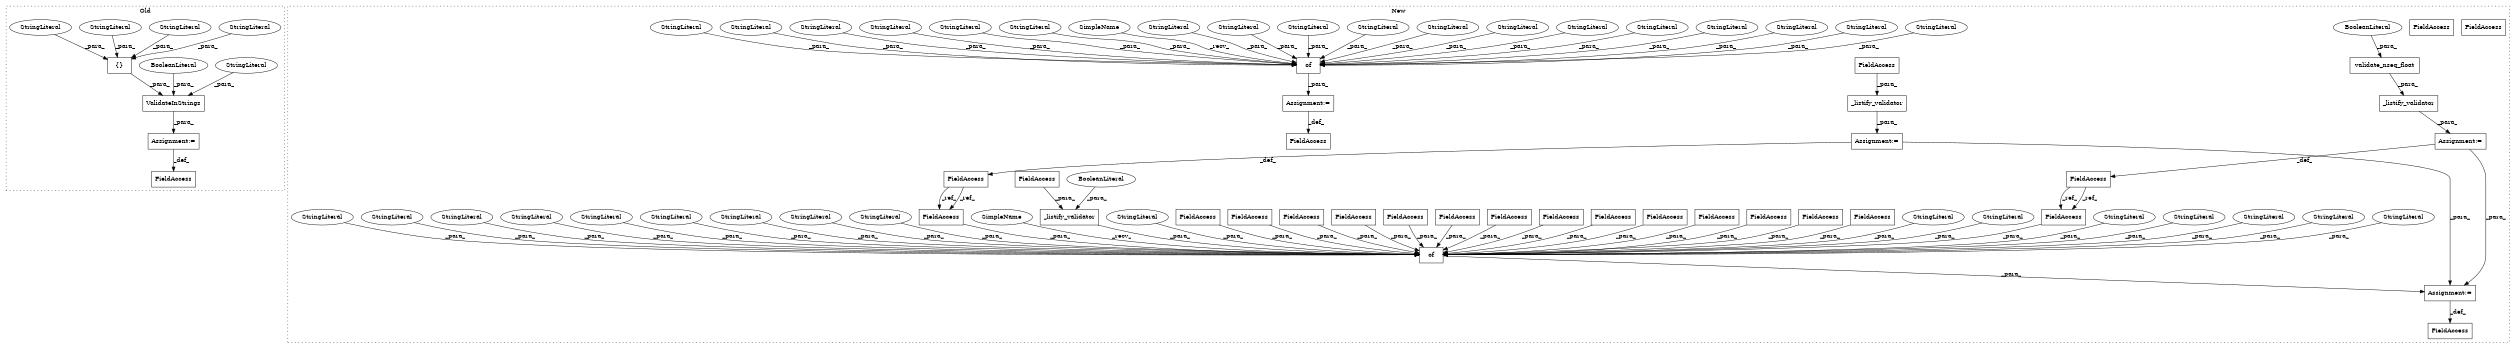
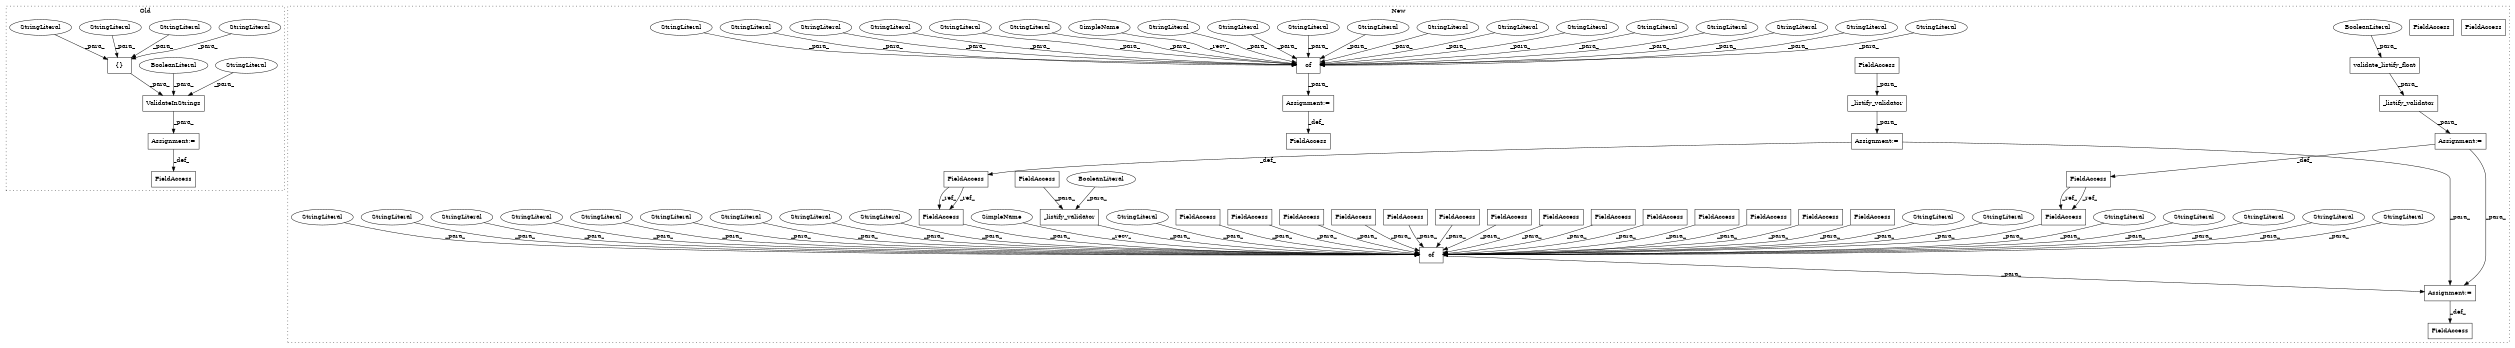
  digraph {
    node [a=45 l=11 s=23284 shape=ellipse]
    n1 [a=32 l="18,1" label=ValidateInStrings s="27619,27756" shape=box]
    n2 [a=4 l="1,1" label="{}" s="27729,27750" shape=box]
    n3 [a=22 l=25 label=FieldAccess s=27593 shape=box]
    n4 [label=StringLiteral s=27637]
    n5 [l=6 label=StringLiteral s=27730]
    n6 [l=2 label=StringLiteral s=27748]
    n7 [l=6 label=StringLiteral s=27737]
    n8 [a=7 l=1 label="Assignment:=" s=27618 shape=box]
    n9 [a=9 l=4 label=BooleanLiteral s=27752]
    n10 [l=3 label=StringLiteral s=27744]
-   n11 [a=32 l="20,1" label=validate_nseq_float s="22667,22691" shape=box]
+   n11 [a=32 l="20,1" label=validate_listify_float s="22667,22691" shape=box]
    n12 [a=22 l=16 label=FieldAccess s=22699 shape=box]
    n13 [a=22 l=17 label=FieldAccess s=22630 shape=box]
    n14 [a=22 l=17 label=FieldAccess shape=box]
    n15 [a=32 l="3,1" label=of s="22720,23301" shape=box]
    n16 [a=22 l=18 label=FieldAccess s=22571 shape=box]
    n17 [a=22 l=18 label=FieldAccess s=23256 shape=box]
    n18 [a=22 l=21 label=FieldAccess s=22957 shape=box]
    n19 [a=22 l=18 label=FieldAccess s=23032 shape=box]
    n20 [a=22 l=19 label=FieldAccess s=23228 shape=box]
    n21 [a=22 l=18 label=FieldAccess s=23200 shape=box]
    n22 [a=22 l=22 label=FieldAccess s=23169 shape=box]
    n23 [a=22 l=22 label=FieldAccess s=22923 shape=box]
    n24 [a=22 l=18 label=FieldAccess s=23064 shape=box]
    n25 [a=22 l=18 label=FieldAccess s=22861 shape=box]
    n26 [a=22 l=19 label=FieldAccess s=22829 shape=box]
    n27 [a=22 l=18 label=FieldAccess s=22892 shape=box]
    n28 [a=22 l=22 label=FieldAccess s=22991 shape=box]
    n29 [a=22 l=18 label=FieldAccess s=23138 shape=box]
    n30 [a=22 l=18 label=FieldAccess s=22798 shape=box]
    n31 [a=32 l="3,1" label=of s="23326,23498" shape=box]
    n32 [a=22 l=13 label=FieldAccess s=23308 shape=box]
    n33 [a=9 l=4 label=BooleanLiteral s=22687]
    n34 [a=32 l="19,1" label=_listify_validator s="22648,22692" shape=box]
    n35 [l=4 label=StringLiteral s=23341]
    n36 [a=32 l="19,1" label=_listify_validator s="22731,22784" shape=box]
    n37 [a=22 l=29 label=FieldAccess s=22750 shape=box]
    n38 [a=9 l=4 label=BooleanLiteral s=22780]
    n39 [a=32 l="19,1" label=_listify_validator s="22590,22623" shape=box]
    n40 [a=22 l=14 label=FieldAccess s=22609 shape=box]
    n41 [label=StringLiteral s=23397]
    n42 [l=7 label=StringLiteral s=23333]
    n43 [l=17 label=StringLiteral s=23415]
    n44 [label=StringLiteral s=23363]
    n45 [l=4 label=StringLiteral s=23375]
    n46 [l=17 label=StringLiteral s=23083]
    n47 [l=4 label=StringLiteral s=23392]
    n48 [l=8 label=StringLiteral s=23275]
    n49 [l=12 label=StringLiteral s=23051]
    n50 [l=7 label=StringLiteral s=22723]
    n51 [l=7 label=StringLiteral s=23248]
    n52 [l=5 label=StringLiteral s=23433]
    n53 [a=7 l=1 label="Assignment:=" s=22589 shape=box]
    n54 [l=5 label=StringLiteral s=23457]
    n55 [l=4 label=StringLiteral s=23481]
    n56 [l=10 label=StringLiteral s=22946]
    n57 [l=4 label=StringLiteral s=23358]
    n58 [l=8 label=StringLiteral s=23219]
    n59 [label=StringLiteral s=22817]
    n60 [label=StringLiteral s=22849]
    n61 [label=StringLiteral s=23380]
    n62 [label=StringLiteral s=22911]
    n63 [label=StringLiteral s=23157]
    n64 [a=7 l=1 label="Assignment:=" s=22647 shape=box]
    n65 [label=StringLiteral s=22880]
    n66 [l=17 label=StringLiteral s=23439]
    n67 [label=StringLiteral s=22979]
    n68 [l=17 label=StringLiteral s=23120]
    n69 [l=3 label=StringLiteral s=23329]
    n70 [label=StringLiteral s=23346]
    n71 [l=7 label=StringLiteral s=23192]
    n72 [l=5 label=StringLiteral s=23409]
    n73 [l=17 label=StringLiteral s=23463]
    n74 [l=17 label=StringLiteral s=23014]
    n75 [l=12 label=StringLiteral s=23486]
    n76 [a=7 l=1 label="Assignment:=" s=22715 shape=box]
    n77 [a=7 l=1 label="Assignment:=" s=23321 shape=box]
    n78 [a=22 l=18 label=FieldAccess s=23101 shape=box]
    n79 [label=StringLiteral s=22786]
    n80 [a=22 l=18 label=FieldAccess s=23256 shape=box]
    n81 [a=22 l=17 label=FieldAccess shape=box]
    n82 [a=42 l=3 label=SimpleName s=23322]
    n83 [a=42 l=3 label=SimpleName s=22716]
    subgraph cluster_1 {
      label=Old
      style=dotted
      n1
      n2
      n3
      n4
      n5
      n6
      n7
      n8
      n9
      n10
    }
    subgraph cluster_2 {
      label=New
      style=dotted
      n11
      n12
      n13
      n14
      n15
      n16
      n17
      n18
      n19
      n20
      n21
      n22
      n23
      n24
      n25
      n26
      n27
      n28
      n29
      n30
      n31
      n32
      n33
      n34
      n35
      n36
      n37
      n38
      n39
      n40
      n41
      n42
      n43
      n44
      n45
      n46
      n47
      n48
      n49
      n50
      n51
      n52
      n53
      n54
      n55
      n56
      n57
      n58
      n59
      n60
      n61
      n62
      n63
      n64
      n65
      n66
      n67
      n68
      n69
      n70
      n71
      n72
      n73
      n74
      n75
      n76
      n77
      n78
      n79
      n80
      n81
      n82
      n83
    }
    n1 -> n8 [label=_para_]
    n2 -> n1 [label=_para_]
    n4 -> n1 [label=_para_]
    n5 -> n2 [label=_para_]
    n6 -> n2 [label=_para_]
    n7 -> n2 [label=_para_]
    n8 -> n3 [label=_def_]
    n9 -> n1 [label=_para_]
    n10 -> n2 [label=_para_]
    n11 -> n34 [label=_para_]
    n13 -> n81 [label=_ref_]
    n13 -> n81 [label=_ref_]
    n15 -> n76 [label=_para_]
    n16 -> n80 [label=_ref_]
    n16 -> n80 [label=_ref_]
    n18 -> n15 [label=_para_]
    n19 -> n15 [label=_para_]
    n20 -> n15 [label=_para_]
    n21 -> n15 [label=_para_]
    n22 -> n15 [label=_para_]
    n23 -> n15 [label=_para_]
    n24 -> n15 [label=_para_]
    n25 -> n15 [label=_para_]
    n26 -> n15 [label=_para_]
    n27 -> n15 [label=_para_]
    n28 -> n15 [label=_para_]
    n29 -> n15 [label=_para_]
    n30 -> n15 [label=_para_]
    n31 -> n77 [label=_para_]
    n33 -> n11 [label=_para_]
    n34 -> n64 [label=_para_]
    n35 -> n31 [label=_para_]
    n36 -> n15 [label=_para_]
    n37 -> n36 [label=_para_]
    n38 -> n36 [label=_para_]
    n39 -> n53 [label=_para_]
    n40 -> n39 [label=_para_]
    n41 -> n31 [label=_para_]
    n42 -> n31 [label=_para_]
    n43 -> n31 [label=_para_]
    n44 -> n31 [label=_para_]
    n45 -> n31 [label=_para_]
    n46 -> n15 [label=_para_]
    n47 -> n31 [label=_para_]
    n48 -> n15 [label=_para_]
    n49 -> n15 [label=_para_]
    n50 -> n15 [label=_para_]
    n51 -> n15 [label=_para_]
    n52 -> n31 [label=_para_]
    n53 -> n16 [label=_def_]
    n53 -> n76 [label=_para_]
    n54 -> n31 [label=_para_]
    n55 -> n31 [label=_para_]
    n56 -> n15 [label=_para_]
    n57 -> n31 [label=_para_]
    n58 -> n15 [label=_para_]
    n59 -> n15 [label=_para_]
    n60 -> n15 [label=_para_]
    n61 -> n31 [label=_para_]
    n62 -> n15 [label=_para_]
    n63 -> n15 [label=_para_]
    n64 -> n13 [label=_def_]
    n64 -> n76 [label=_para_]
    n65 -> n15 [label=_para_]
    n66 -> n31 [label=_para_]
    n67 -> n15 [label=_para_]
    n68 -> n15 [label=_para_]
    n69 -> n31 [label=_para_]
    n70 -> n31 [label=_para_]
    n71 -> n15 [label=_para_]
    n72 -> n31 [label=_para_]
    n73 -> n31 [label=_para_]
    n74 -> n15 [label=_para_]
    n75 -> n31 [label=_para_]
    n76 -> n12 [label=_def_]
    n77 -> n32 [label=_def_]
    n78 -> n15 [label=_para_]
    n79 -> n15 [label=_para_]
    n80 -> n15 [label=_para_]
    n81 -> n15 [label=_para_]
    n82 -> n31 [label=_recv_]
    n83 -> n15 [label=_recv_]
  }
